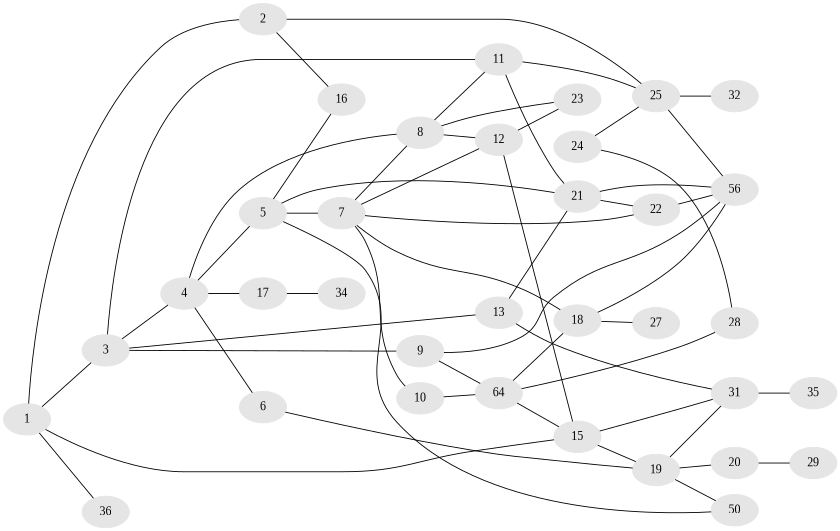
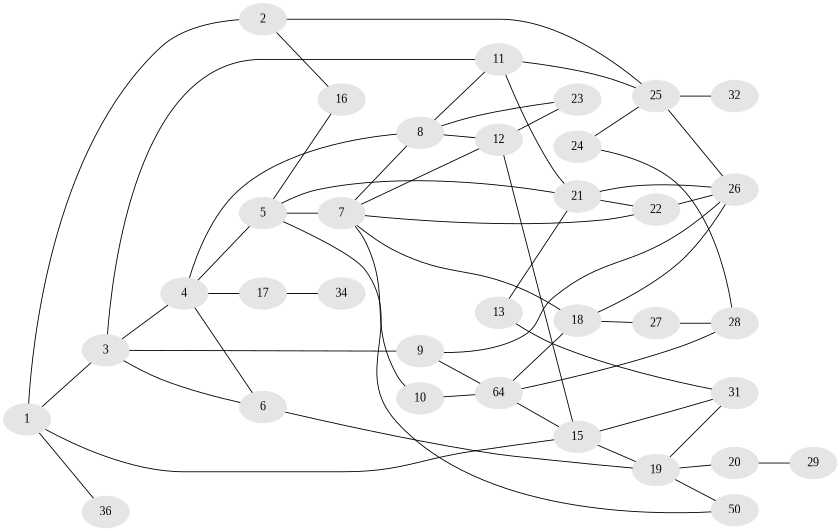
  graph {
    fontname="Liberation Serif"
    rankdir=LR
    node [color=gray90 fontname="Liberation Serif" style=filled]
    edge [fontname="Liberation Serif" weight=1.0]
    1
    2
    3
    15
    36
    16
    25
    4
    9
    11
    13
    19
    31
    24
    28
-   26 [label=56]
+   26
    32
    5
    6
    8
    17
    n22 [label=64]
    21
    7
    n25 [label=50]
    12
    23
    34
    10
    18
    22
    20
    27
-   35
    29
    1 -- 2
    1 -- 3
    1 -- 15
    1 -- 36
    2 -- 16
    2 -- 25
    3 -- 4
    3 -- 9
    3 -- 11
-   3 -- 13
+   3 -- 6
    15 -- 19
    15 -- 31
    25 -- 26 [weight=2.0]
    25 -- 32 [weight=3.0]
    4 -- 5
    4 -- 6
    4 -- 8
    4 -- 17
    9 -- 26
    9 -- n22 [weight=3.0]
    11 -- 25
    11 -- 21
    13 -- 31 [weight=2.0]
    13 -- 21
    19 -- 31
    19 -- n25
    19 -- 20
-   31 -- 35
    24 -- 25
    24 -- 28
    5 -- 16
    5 -- 21
    5 -- 7
    5 -- n25
    6 -- 19
    8 -- 11
    8 -- 12
    8 -- 23
    17 -- 34
    n22 -- 15
    n22 -- 28
    n22 -- 18
    21 -- 26
    21 -- 22 [weight=2.0]
    7 -- 8
    7 -- 12
    7 -- 10
    7 -- 18
    7 -- 22
    12 -- 15
    12 -- 23
    10 -- n22
    18 -- 26
    18 -- 27
    22 -- 26
    20 -- 29
+   27 -- 28
  }
